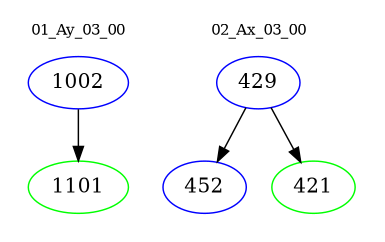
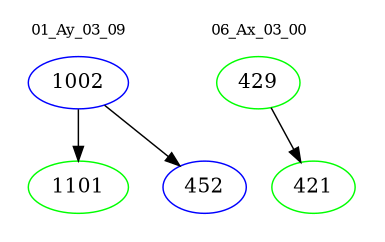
  digraph {
    node [color=blue]
    edge [color=black]
    n1 [label=1002]
    n2 [color=green label=1101]
-   n3 [label=429]
+   n3 [color=green label=429]
    n4 [color=green label=421]
    n5 [label=452]
    subgraph cluster_1 {
      color=white
      fontsize=10
-     label="01_Ay_03_00"
+     label="01_Ay_03_09"
      n1
      n2
    }
    subgraph cluster_2 {
      color=white
      fontsize=10
-     label="02_Ax_03_00"
+     label="06_Ax_03_00"
      n3
      n4
      n5
    }
    n1 -> n2
    n3 -> n4
-   n3 -> n5
+   n1 -> n5
  }
